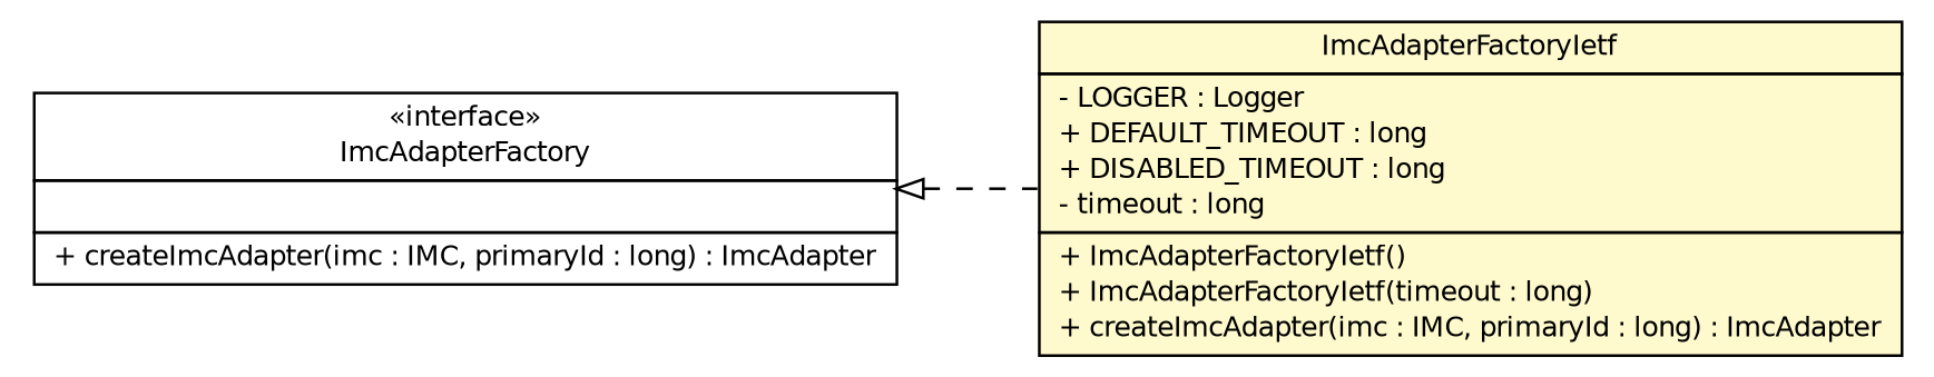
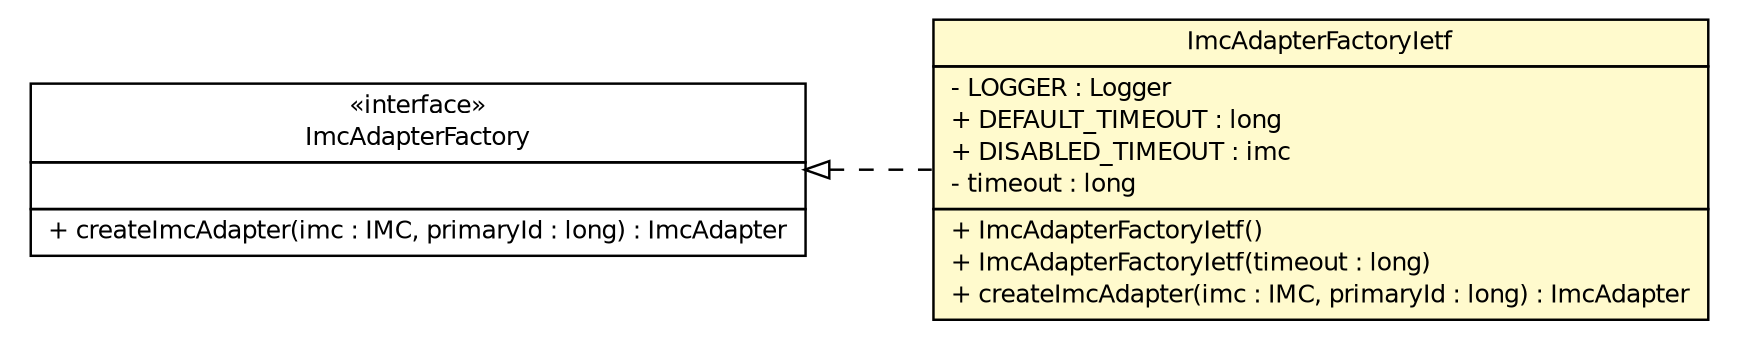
  digraph {
    nodesep=0.25
    ranksep=0.5
    rankdir=LR
    node [fontcolor=black fontname=Helvetica fontsize=10.0 shape=plaintext]
    n1 [label=<<table title="de.hsbremen.tc.tnc.tnccs.adapter.im.ImcAdapterFactory" border="0" cellborder="1" cellspacing="0" cellpadding="2" port="p" href="./ImcAdapterFactory.html"> 		<tr><td><table border="0" cellspacing="0" cellpadding="1"> <tr><td align="center" balign="center"> &#171;interface&#187; </td></tr> <tr><td align="center" balign="center"> ImcAdapterFactory </td></tr> 		</table></td></tr> 		<tr><td><table border="0" cellspacing="0" cellpadding="1"> <tr><td align="left" balign="left">  </td></tr> 		</table></td></tr> 		<tr><td><table border="0" cellspacing="0" cellpadding="1"> <tr><td align="left" balign="left"> + createImcAdapter(imc : IMC, primaryId : long) : ImcAdapter </td></tr> 		</table></td></tr> 		</table>>]
-   n2 [label=<<table title="de.hsbremen.tc.tnc.tnccs.adapter.im.ImcAdapterFactoryIetf" border="0" cellborder="1" cellspacing="0" cellpadding="2" port="p" bgcolor="lemonChiffon" href="./ImcAdapterFactoryIetf.html"> 		<tr><td><table border="0" cellspacing="0" cellpadding="1"> <tr><td align="center" balign="center"> ImcAdapterFactoryIetf </td></tr> 		</table></td></tr> 		<tr><td><table border="0" cellspacing="0" cellpadding="1"> <tr><td align="left" balign="left"> - LOGGER : Logger </td></tr> <tr><td align="left" balign="left"> + DEFAULT_TIMEOUT : long </td></tr> <tr><td align="left" balign="left"> + DISABLED_TIMEOUT : long </td></tr> <tr><td align="left" balign="left"> - timeout : long </td></tr> 		</table></td></tr> 		<tr><td><table border="0" cellspacing="0" cellpadding="1"> <tr><td align="left" balign="left"> + ImcAdapterFactoryIetf() </td></tr> <tr><td align="left" balign="left"> + ImcAdapterFactoryIetf(timeout : long) </td></tr> <tr><td align="left" balign="left"> + createImcAdapter(imc : IMC, primaryId : long) : ImcAdapter </td></tr> 		</table></td></tr> 		</table>>]
+   n2 [label=<<table title="de.hsbremen.tc.tnc.tnccs.adapter.im.ImcAdapterFactoryIetf" border="0" cellborder="1" cellspacing="0" cellpadding="2" port="p" bgcolor="lemonChiffon" href="./ImcAdapterFactoryIetf.html"> 		<tr><td><table border="0" cellspacing="0" cellpadding="1"> <tr><td align="center" balign="center"> ImcAdapterFactoryIetf </td></tr> 		</table></td></tr> 		<tr><td><table border="0" cellspacing="0" cellpadding="1"> <tr><td align="left" balign="left"> - LOGGER : Logger </td></tr> <tr><td align="left" balign="left"> + DEFAULT_TIMEOUT : long </td></tr> <tr><td align="left" balign="left"> + DISABLED_TIMEOUT : imc </td></tr> <tr><td align="left" balign="left"> - timeout : long </td></tr> 		</table></td></tr> 		<tr><td><table border="0" cellspacing="0" cellpadding="1"> <tr><td align="left" balign="left"> + ImcAdapterFactoryIetf() </td></tr> <tr><td align="left" balign="left"> + ImcAdapterFactoryIetf(timeout : long) </td></tr> <tr><td align="left" balign="left"> + createImcAdapter(imc : IMC, primaryId : long) : ImcAdapter </td></tr> 		</table></td></tr> 		</table>>]
    n1 -> n2 [arrowtail=empty dir=back fontname=Helvetica fontsize=10 headport=p labelfontname=Helvetica labelfontsize=10 style=dashed tailport=p]
  }
